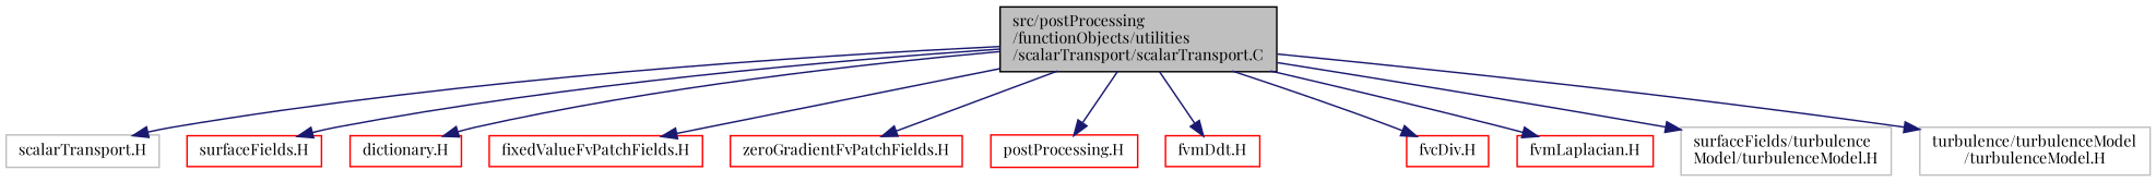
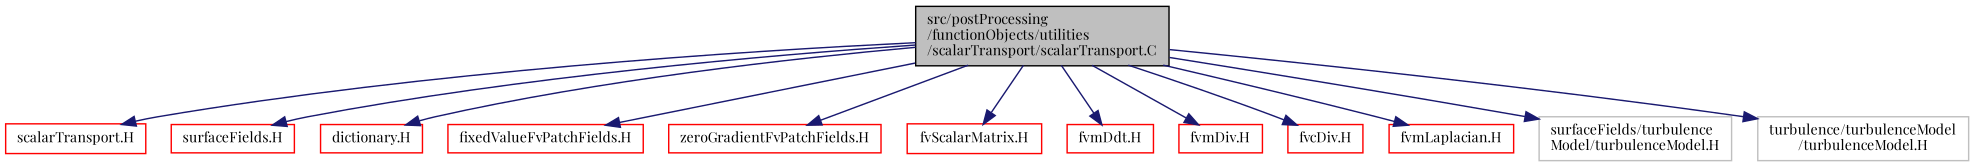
  digraph {
    fontname="Playfair Display"
    node [color=red fontname="Playfair Display" fontsize=10 shape=record]
    edge [color=midnightblue fontname="Playfair Display" fontsize=10 labelfontname=FreeSans labelfontsize=10 style=solid]
    n1 [color=black fillcolor=grey75 fontcolor=black height=0.2 label="src/postProcessing\l/functionObjects/utilities\l/scalarTransport/scalarTransport.C" style=filled width=0.4]
-   n2 [color=grey75 height=0.2 label="scalarTransport.H" width=0.4]
+   n2 [height=0.2 label="scalarTransport.H" width=0.4]
    n3 [height=0.2 label="surfaceFields.H" width=0.4]
    n4 [height=0.2 label="dictionary.H" width=0.4]
    n5 [height=0.2 label="fixedValueFvPatchFields.H" width=0.4]
    n6 [height=0.2 label="zeroGradientFvPatchFields.H" width=0.4]
-   n7 [height=0.2 label="postProcessing.H" width=0.4]
+   n7 [height=0.2 label="fvScalarMatrix.H" width=0.4]
    n8 [height=0.2 label="fvmDdt.H" width=0.4]
+   n9 [height=0.2 label="fvmDiv.H" width=0.4]
    n10 [height=0.2 label="fvcDiv.H" width=0.4]
    n11 [height=0.2 label="fvmLaplacian.H" width=0.4]
    n12 [color=grey75 height=0.2 label="surfaceFields/turbulence\lModel/turbulenceModel.H" width=0.4]
    n13 [color=grey75 height=0.2 label="turbulence/turbulenceModel\l/turbulenceModel.H" width=0.4]
    n1 -> n2
    n1 -> n3
    n1 -> n4
    n1 -> n5
    n1 -> n6
    n1 -> n7
    n1 -> n8
+   n1 -> n9
    n1 -> n10
    n1 -> n11
    n1 -> n12
    n1 -> n13
  }
